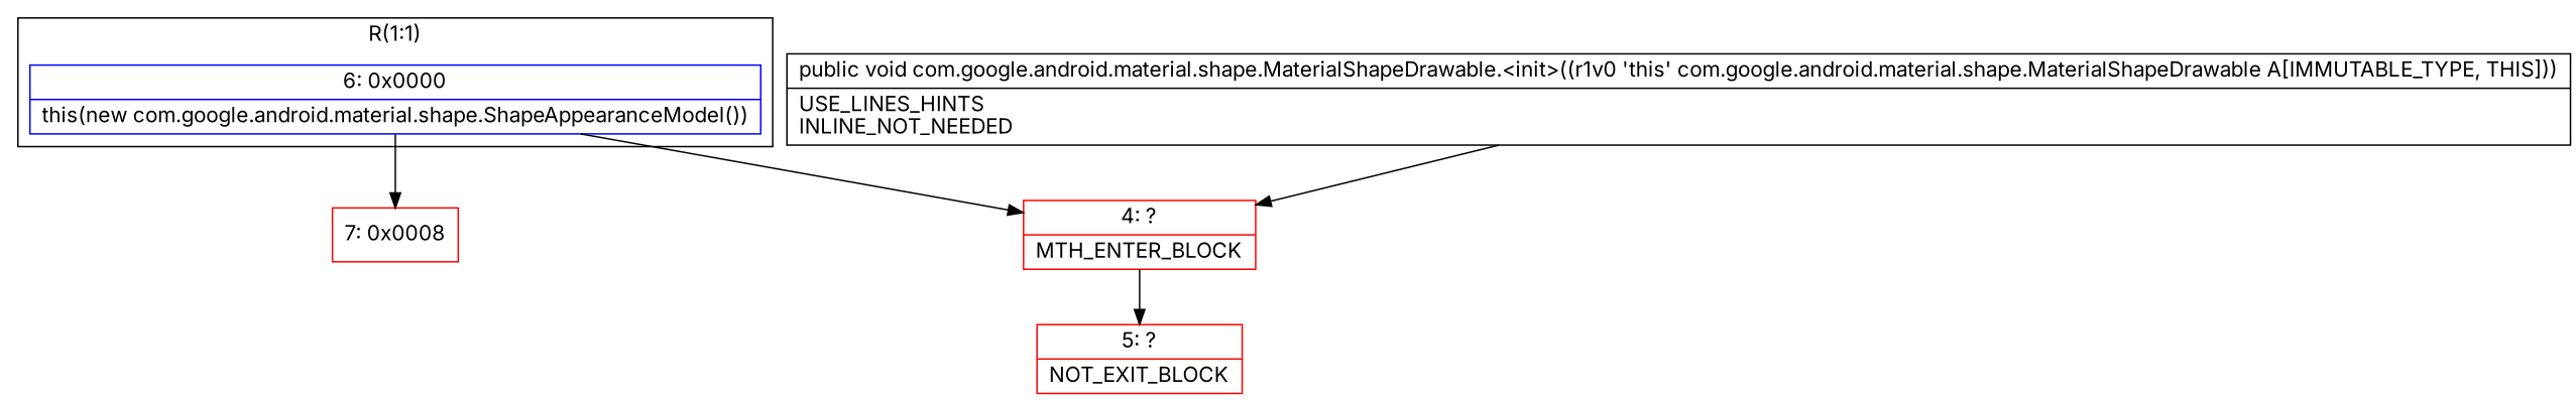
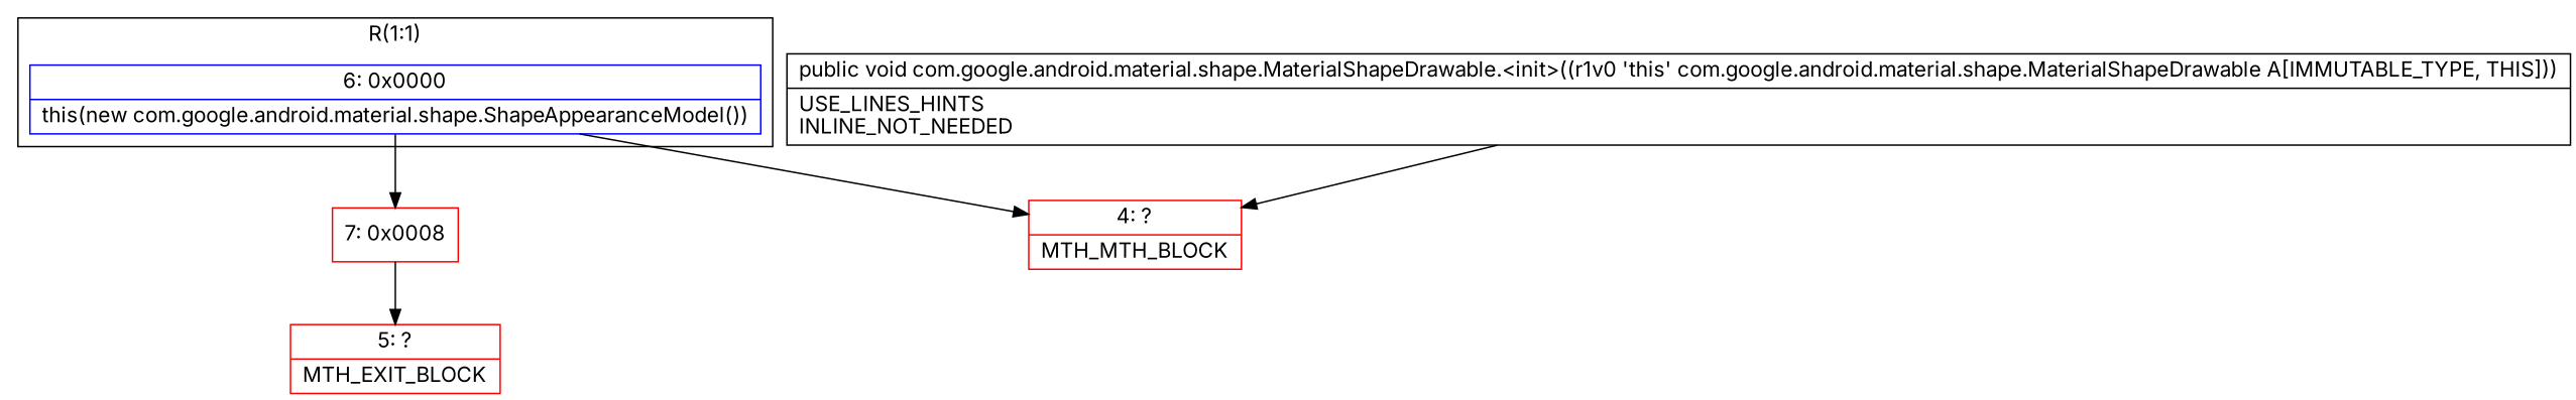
  digraph {
    fontname=Inter
    node [color=red fontname=Inter shape=record]
    edge [fontname=Inter]
    n1 [color=blue label="{6\:\ 0x0000|this(new com.google.android.material.shape.ShapeAppearanceModel())\l}"]
    n2 [label="{7\:\ 0x0008}"]
-   n3 [label="{4\:\ ?|MTH_ENTER_BLOCK\l}"]
-   n4 [label="{5\:\ ?|NOT_EXIT_BLOCK\l}"]
+   n3 [label="{4\:\ ?|MTH_MTH_BLOCK\l}"]
+   n4 [label="{5\:\ ?|MTH_EXIT_BLOCK\l}"]
    n5 [label="{public void com.google.android.material.shape.MaterialShapeDrawable.\<init\>((r1v0 'this' com.google.android.material.shape.MaterialShapeDrawable A[IMMUTABLE_TYPE, THIS]))  | USE_LINES_HINTS\lINLINE_NOT_NEEDED\l}" color=""]
    subgraph cluster_1 {
      label="R(1:1)"
      n1
    }
    n1 -> n2
    n1 -> n3
-   n3 -> n4
+   n2 -> n4
    n5 -> n3
  }
